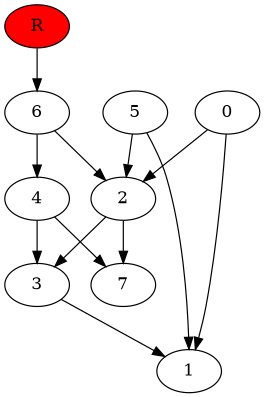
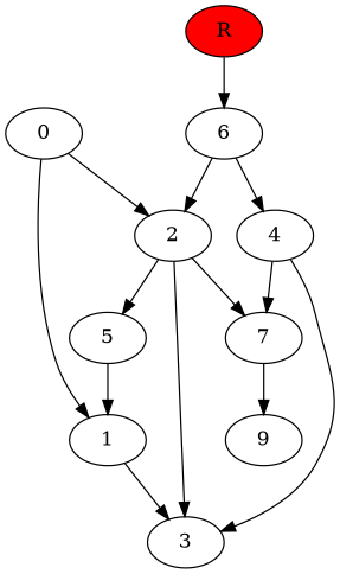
  digraph {
    2
    3
    7
    1
+   9
    4
    5
    6
    n9 [label=0]
    R [fillcolor="#ff0000" style=filled]
    2 -> 3
    2 -> 7
-   3 -> 1
+   1 -> 3
+   7 -> 9
    4 -> 3
    4 -> 7
-   5 -> 2
+   2 -> 5
    5 -> 1
    6 -> 2
    6 -> 4
    n9 -> 2
    n9 -> 1
    R -> 6
  }
